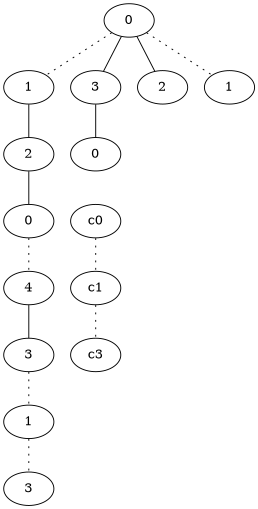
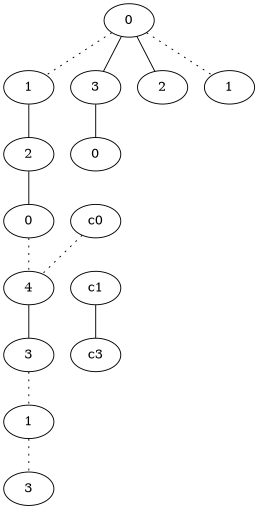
  graph {
    edge [style=dotted]
    n1 [label=0]
    n2 [label=1]
    n3 [label=3]
    n4 [label=2]
    n5 [label=1]
    n6 [label=2]
    n7 [label=0]
    n8 [label=0]
    n9 [label=4]
    n10 [label=3]
    n11 [label=1]
    n12 [label=3]
    c0
    c1
    c3
    n1 -- n2
    n1 -- n3 [style=""]
    n1 -- n4 [style=""]
    n1 -- n5
    n2 -- n6 [style=""]
    n3 -- n7 [style=""]
    n6 -- n8 [style=""]
    n8 -- n9
    n9 -- n10 [style=""]
    n10 -- n11
    n11 -- n12
-   c0 -- c1
-   c1 -- c3
+   c0 -- n9
+   c1 -- c3 [style=solid]
  }
